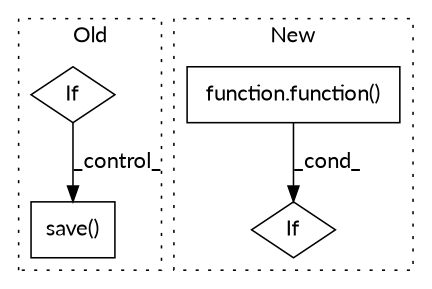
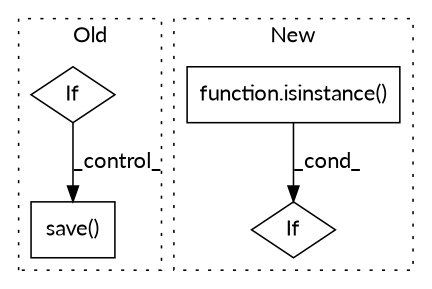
  digraph {
    fontname=Lato
    node [a=75 l=3 shape=box fontname=Lato]
    edge [fontname=Lato]
    n1 [l="10,1" label="save()" s="7036,7069"]
    n2 [a=96 label=If s=6437 shape=diamond]
-   n3 [l="11,1" label="function.function()" s="5369,5395"]
+   n3 [l="11,1" label="function.isinstance()" s="5369,5395"]
    n4 [a=96 label=If s=5362 shape=diamond]
    subgraph cluster_1 {
      label=Old
      style=dotted
      n1
      n2
    }
    subgraph cluster_2 {
      label=New
      style=dotted
      n3
      n4
    }
    n2 -> n1 [label=_control_]
    n3 -> n4 [label=_cond_]
  }
